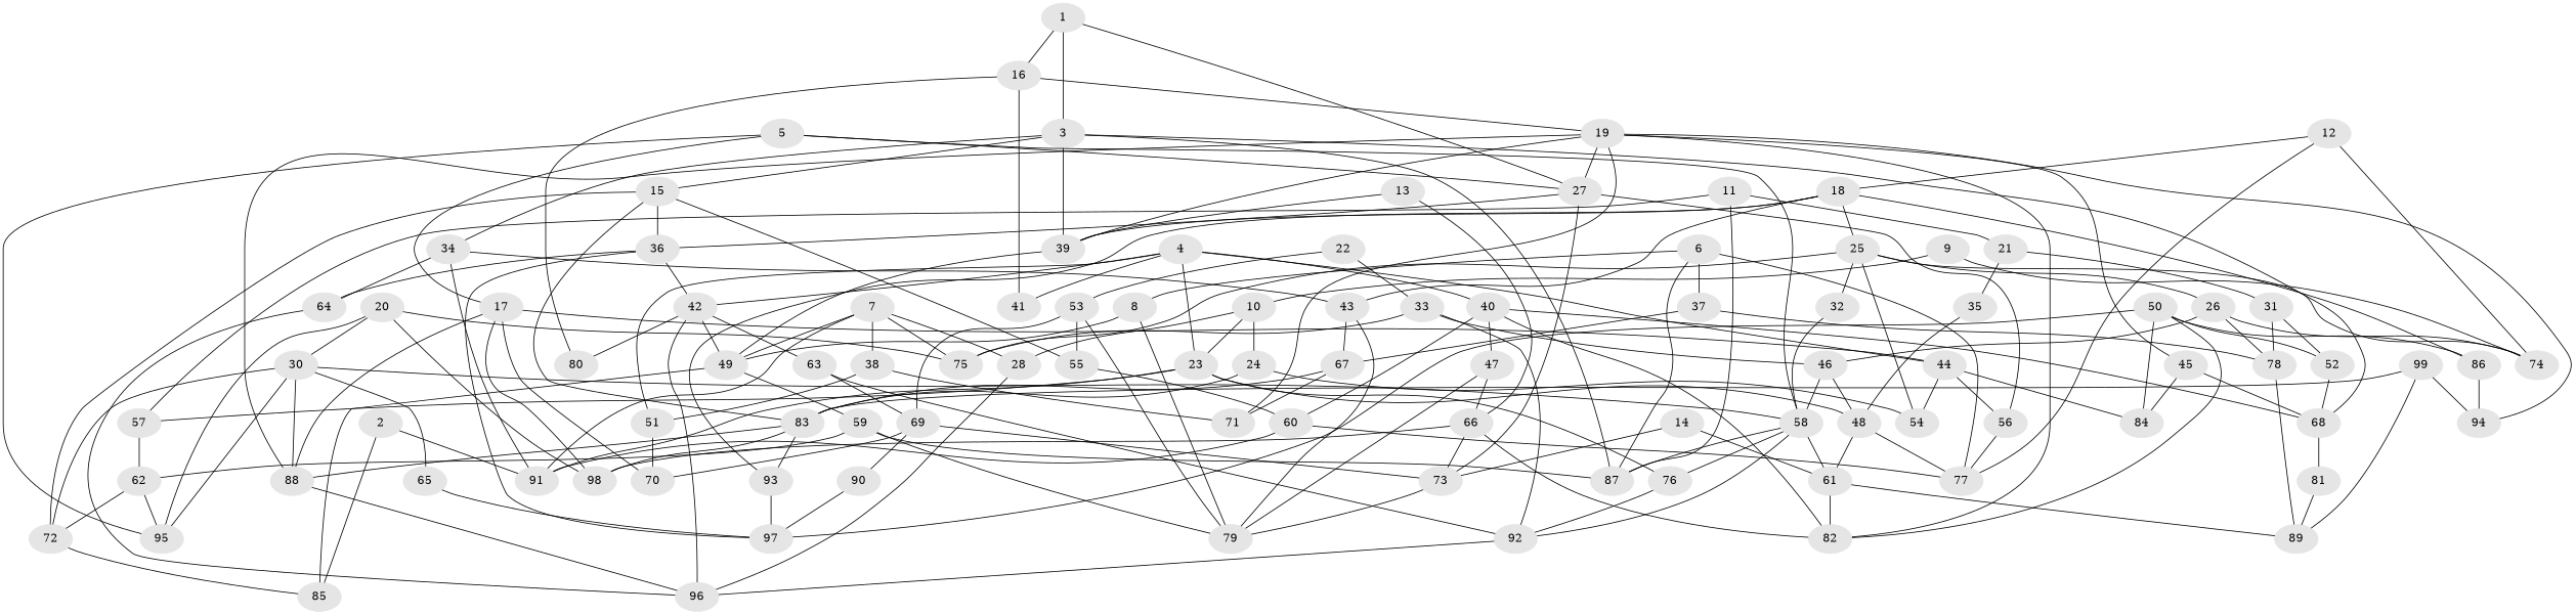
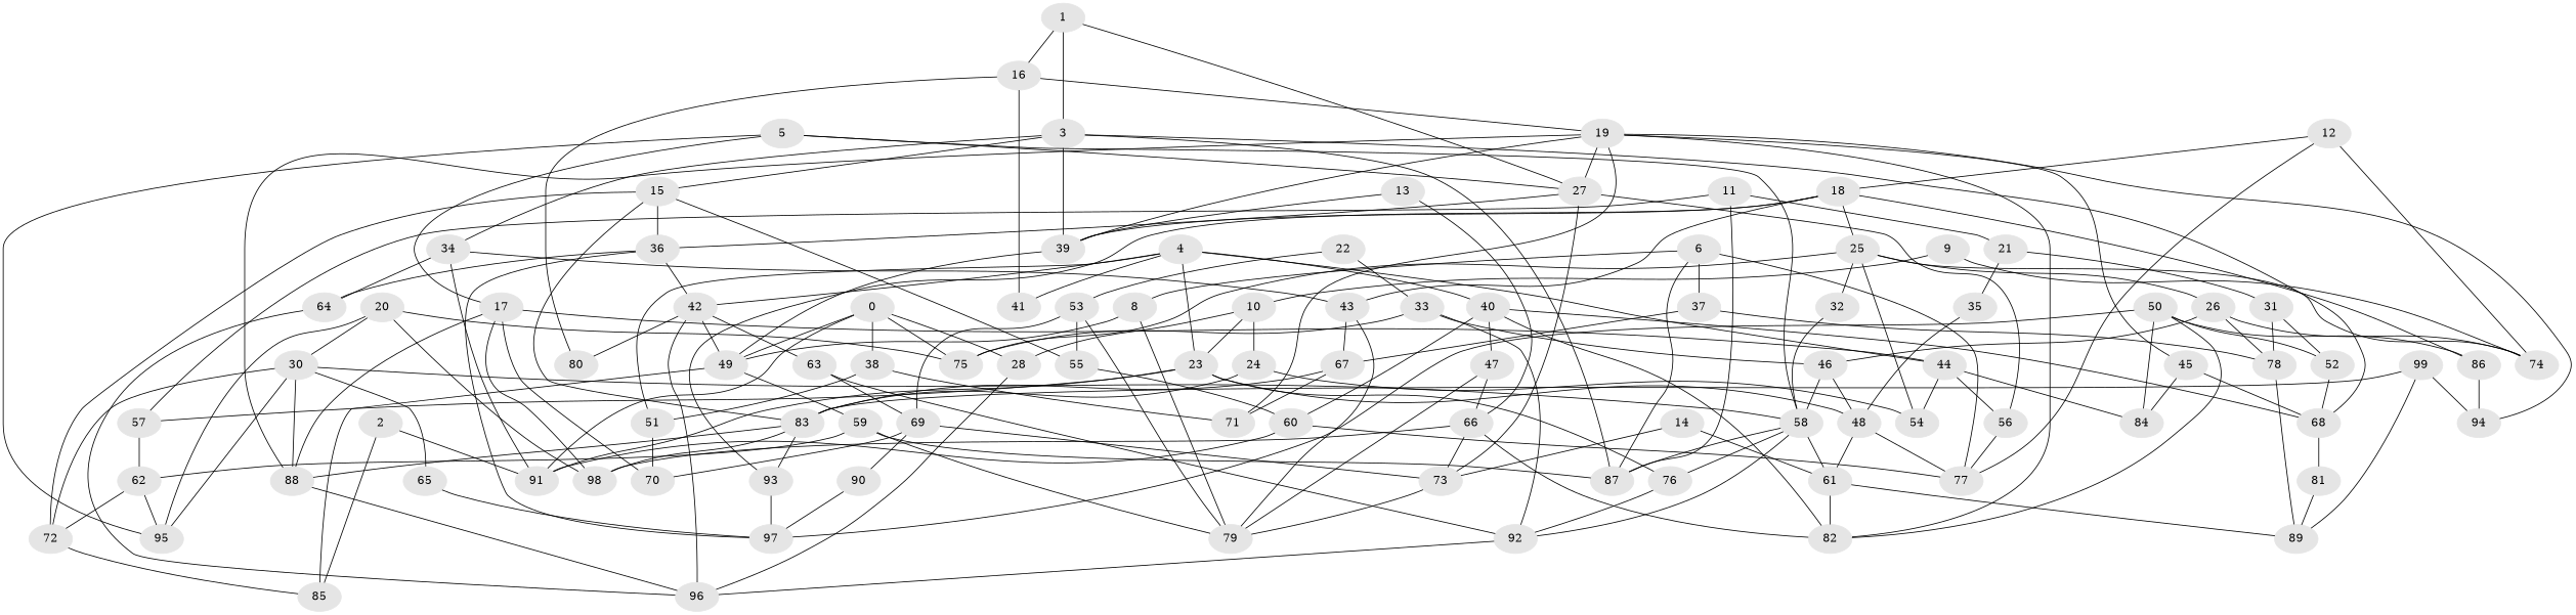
  graph {
    node [color=gray90 style=filled]
    1
    3
    16
    27
    15
    34
    39
    68
    87
    41
    19
    80
    73
    36
    56
    2
    85
    91
    55
    72
    83
    43
    64
    49
    81
    4
    23
    40
    42
    44
    51
    57
    48
    76
    82
    47
    60
    96
    63
    54
    84
    70
    5
    17
    58
    95
    88
    98
    61
    92
    6
    8
    37
    77
    79
    78
    67
-   7
+   7 [label=0]
    28
    38
    75
    71
    59
    9
    10
    74
    24
    11
    21
    31
    35
    62
    12
    18
    25
    86
    93
    13
    66
    14
    89
    97
    45
    94
    26
    32
    20
    30
    65
    52
    22
    33
    53
    46
    69
    n96 [label=99]
    90
    50
    1 -- 3
    1 -- 16
    1 -- 27
    3 -- 15
    3 -- 34
    3 -- 39
    3 -- 68
    3 -- 87
    16 -- 41
    16 -- 19
    16 -- 80
    27 -- 73
    27 -- 36
    27 -- 56
    15 -- 36
    15 -- 55
    15 -- 72
    15 -- 83
    34 -- 91
    34 -- 43
    34 -- 64
    39 -- 49
    68 -- 81
    19 -- 27
    19 -- 39
    19 -- 82
    19 -- 88
    19 -- 71
    19 -- 45
    19 -- 94
    73 -- 79
    36 -- 64
    36 -- 42
    36 -- 97
    56 -- 77
    2 -- 85
    2 -- 91
    55 -- 60
    72 -- 85
    83 -- 88
    83 -- 98
    83 -- 93
    43 -- 79
    43 -- 67
    64 -- 96
    49 -- 85
    49 -- 59
    81 -- 89
    4 -- 41
    4 -- 23
    4 -- 40
    4 -- 42
    4 -- 44
    4 -- 51
    23 -- 91
    23 -- 57
    23 -- 48
    23 -- 76
    40 -- 68
    40 -- 82
    40 -- 47
    40 -- 60
    42 -- 80
    42 -- 49
    42 -- 96
    42 -- 63
    44 -- 56
    44 -- 54
    44 -- 84
    51 -- 70
    57 -- 62
    48 -- 61
    48 -- 77
    76 -- 92
    47 -- 79
    47 -- 66
    60 -- 91
    60 -- 77
    63 -- 92
    63 -- 69
    5 -- 27
    5 -- 17
    5 -- 58
    5 -- 95
    17 -- 44
    17 -- 70
    17 -- 88
    17 -- 98
    58 -- 87
    58 -- 76
    58 -- 61
    58 -- 92
    88 -- 96
    61 -- 82
    61 -- 89
    92 -- 96
    6 -- 87
    6 -- 8
    6 -- 37
    6 -- 77
    8 -- 49
    8 -- 79
    37 -- 78
    37 -- 67
    78 -- 89
    67 -- 83
    67 -- 71
    7 -- 91
    7 -- 49
    7 -- 28
    7 -- 38
    7 -- 75
    28 -- 96
    38 -- 51
    38 -- 71
    59 -- 87
    59 -- 79
    59 -- 62
    9 -- 10
    9 -- 74
    10 -- 23
    10 -- 28
    10 -- 24
    24 -- 83
    24 -- 54
    11 -- 87
    11 -- 57
    11 -- 21
    21 -- 31
    21 -- 35
    31 -- 78
    31 -- 52
    35 -- 48
    62 -- 72
    62 -- 95
    12 -- 77
    12 -- 74
    12 -- 18
    18 -- 39
    18 -- 43
    18 -- 25
    18 -- 86
    18 -- 93
    25 -- 54
    25 -- 75
    25 -- 74
    25 -- 26
    25 -- 32
    86 -- 94
    93 -- 97
    13 -- 39
    13 -- 66
    66 -- 73
    66 -- 82
    66 -- 98
    14 -- 73
    14 -- 61
    45 -- 68
    45 -- 84
    26 -- 78
    26 -- 74
    26 -- 46
    32 -- 58
    20 -- 95
    20 -- 98
    20 -- 75
    20 -- 30
    30 -- 72
    30 -- 58
    30 -- 95
    30 -- 88
    30 -- 65
    65 -- 97
    52 -- 68
    22 -- 33
    22 -- 53
    33 -- 92
    33 -- 75
    33 -- 46
    53 -- 55
    53 -- 79
    53 -- 69
    46 -- 48
    46 -- 58
    69 -- 73
    69 -- 70
    69 -- 90
    n96 -- 83
    n96 -- 89
    n96 -- 94
    90 -- 97
    50 -- 82
    50 -- 84
    50 -- 86
    50 -- 97
    50 -- 52
  }
